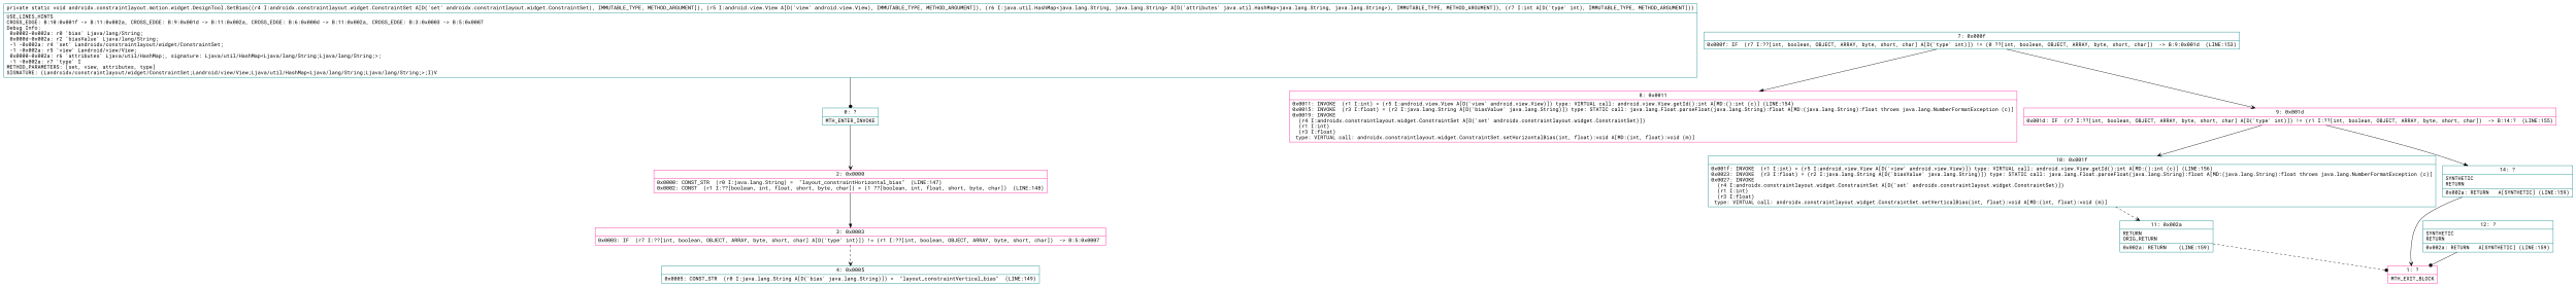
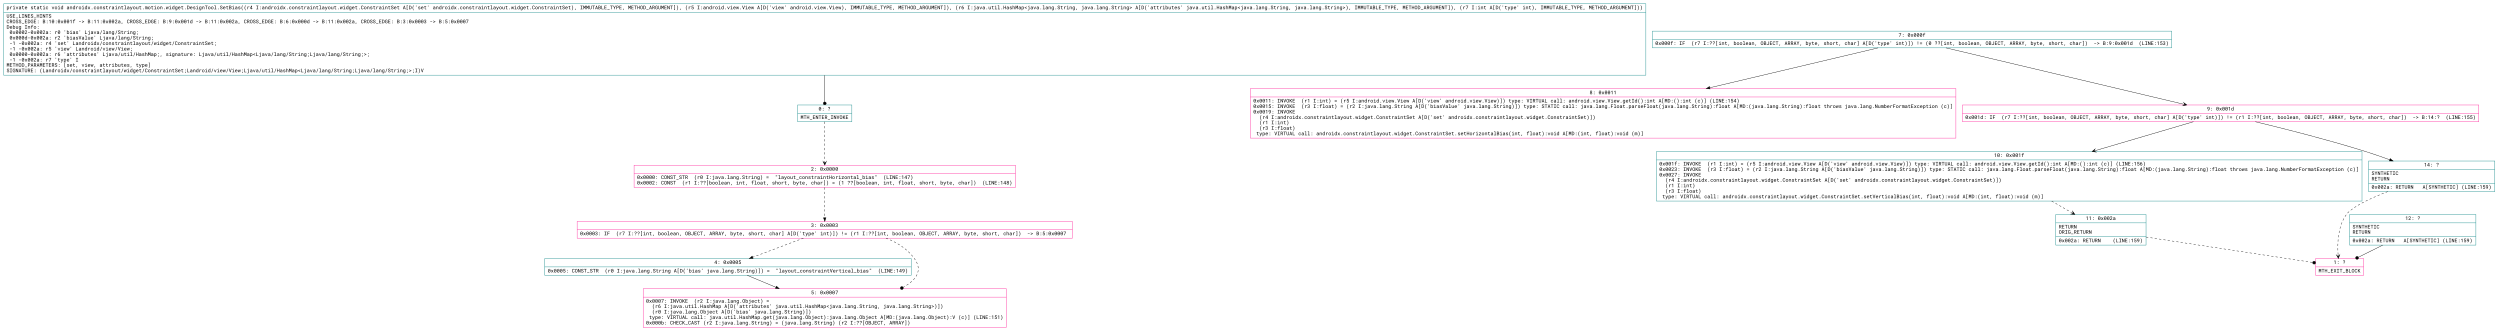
  digraph {
    fontname="Roboto Mono"
    node [color=teal fontname="Roboto Mono" shape=record]
    edge [arrowhead=vee fontname="Roboto Mono" style=solid]
    n1 [label="{0\:\ ?|MTH_ENTER_INVOKE\l}"]
    n2 [color=deeppink label="{2\:\ 0x0000|0x0000: CONST_STR  (r0 I:java.lang.String) =  \"layout_constraintHorizontal_bias\"  (LINE:147)\l0x0002: CONST  (r1 I:??[boolean, int, float, short, byte, char]) = (1 ??[boolean, int, float, short, byte, char])  (LINE:148)\l}"]
    n3 [color=deeppink label="{3\:\ 0x0003|0x0003: IF  (r7 I:??[int, boolean, OBJECT, ARRAY, byte, short, char] A[D('type' int)]) != (r1 I:??[int, boolean, OBJECT, ARRAY, byte, short, char])  \-\> B:5:0x0007 \l}"]
    n4 [label="{4\:\ 0x0005|0x0005: CONST_STR  (r0 I:java.lang.String A[D('bias' java.lang.String)]) =  \"layout_constraintVertical_bias\"  (LINE:149)\l}"]
+   n5 [color=deeppink label="{5\:\ 0x0007|0x0007: INVOKE  (r2 I:java.lang.Object) = \l  (r6 I:java.util.HashMap A[D('attributes' java.util.HashMap\<java.lang.String, java.lang.String\>)])\l  (r0 I:java.lang.Object A[D('bias' java.lang.String)])\l type: VIRTUAL call: java.util.HashMap.get(java.lang.Object):java.lang.Object A[MD:(java.lang.Object):V (c)] (LINE:151)\l0x000b: CHECK_CAST (r2 I:java.lang.String) = (java.lang.String) (r2 I:??[OBJECT, ARRAY]) \l}"]
    n6 [label="{7\:\ 0x000f|0x000f: IF  (r7 I:??[int, boolean, OBJECT, ARRAY, byte, short, char] A[D('type' int)]) != (0 ??[int, boolean, OBJECT, ARRAY, byte, short, char])  \-\> B:9:0x001d  (LINE:153)\l}"]
    n7 [color=deeppink label="{8\:\ 0x0011|0x0011: INVOKE  (r1 I:int) = (r5 I:android.view.View A[D('view' android.view.View)]) type: VIRTUAL call: android.view.View.getId():int A[MD:():int (c)] (LINE:154)\l0x0015: INVOKE  (r3 I:float) = (r2 I:java.lang.String A[D('biasValue' java.lang.String)]) type: STATIC call: java.lang.Float.parseFloat(java.lang.String):float A[MD:(java.lang.String):float throws java.lang.NumberFormatException (c)]\l0x0019: INVOKE  \l  (r4 I:androidx.constraintlayout.widget.ConstraintSet A[D('set' androidx.constraintlayout.widget.ConstraintSet)])\l  (r1 I:int)\l  (r3 I:float)\l type: VIRTUAL call: androidx.constraintlayout.widget.ConstraintSet.setHorizontalBias(int, float):void A[MD:(int, float):void (m)]\l}"]
    n8 [color=deeppink label="{9\:\ 0x001d|0x001d: IF  (r7 I:??[int, boolean, OBJECT, ARRAY, byte, short, char] A[D('type' int)]) != (r1 I:??[int, boolean, OBJECT, ARRAY, byte, short, char])  \-\> B:14:?  (LINE:155)\l}"]
    n9 [label="{12\:\ ?|SYNTHETIC\lRETURN\l|0x002a: RETURN   A[SYNTHETIC] (LINE:159)\l}"]
    n10 [color=deeppink label="{1\:\ ?|MTH_EXIT_BLOCK\l}"]
    n11 [label="{10\:\ 0x001f|0x001f: INVOKE  (r1 I:int) = (r5 I:android.view.View A[D('view' android.view.View)]) type: VIRTUAL call: android.view.View.getId():int A[MD:():int (c)] (LINE:156)\l0x0023: INVOKE  (r3 I:float) = (r2 I:java.lang.String A[D('biasValue' java.lang.String)]) type: STATIC call: java.lang.Float.parseFloat(java.lang.String):float A[MD:(java.lang.String):float throws java.lang.NumberFormatException (c)]\l0x0027: INVOKE  \l  (r4 I:androidx.constraintlayout.widget.ConstraintSet A[D('set' androidx.constraintlayout.widget.ConstraintSet)])\l  (r1 I:int)\l  (r3 I:float)\l type: VIRTUAL call: androidx.constraintlayout.widget.ConstraintSet.setVerticalBias(int, float):void A[MD:(int, float):void (m)]\l}"]
    n12 [label="{14\:\ ?|SYNTHETIC\lRETURN\l|0x002a: RETURN   A[SYNTHETIC] (LINE:159)\l}"]
    n13 [label="{11\:\ 0x002a|RETURN\lORIG_RETURN\l|0x002a: RETURN    (LINE:159)\l}"]
    n14 [label="{private static void androidx.constraintlayout.motion.widget.DesignTool.SetBias((r4 I:androidx.constraintlayout.widget.ConstraintSet A[D('set' androidx.constraintlayout.widget.ConstraintSet), IMMUTABLE_TYPE, METHOD_ARGUMENT]), (r5 I:android.view.View A[D('view' android.view.View), IMMUTABLE_TYPE, METHOD_ARGUMENT]), (r6 I:java.util.HashMap\<java.lang.String, java.lang.String\> A[D('attributes' java.util.HashMap\<java.lang.String, java.lang.String\>), IMMUTABLE_TYPE, METHOD_ARGUMENT]), (r7 I:int A[D('type' int), IMMUTABLE_TYPE, METHOD_ARGUMENT]))  | USE_LINES_HINTS\lCROSS_EDGE: B:10:0x001f \-\> B:11:0x002a, CROSS_EDGE: B:9:0x001d \-\> B:11:0x002a, CROSS_EDGE: B:6:0x000d \-\> B:11:0x002a, CROSS_EDGE: B:3:0x0003 \-\> B:5:0x0007\lDebug Info:\l  0x0002\-0x002a: r0 'bias' Ljava\/lang\/String;\l  0x000d\-0x002a: r2 'biasValue' Ljava\/lang\/String;\l  \-1 \-0x002a: r4 'set' Landroidx\/constraintlayout\/widget\/ConstraintSet;\l  \-1 \-0x002a: r5 'view' Landroid\/view\/View;\l  0x0000\-0x002a: r6 'attributes' Ljava\/util\/HashMap;, signature: Ljava\/util\/HashMap\<Ljava\/lang\/String;Ljava\/lang\/String;\>;\l  \-1 \-0x002a: r7 'type' I\lMETHOD_PARAMETERS: [set, view, attributes, type]\lSIGNATURE: (Landroidx\/constraintlayout\/widget\/ConstraintSet;Landroid\/view\/View;Ljava\/util\/HashMap\<Ljava\/lang\/String;Ljava\/lang\/String;\>;I)V\l}"]
-   n1 -> n2
-   n2 -> n3 [arrowhead=normal]
-   n3 -> n4 [style=dashed]
+   n1 -> n2 [style=dashed]
+   n2 -> n3 [arrowhead=normal style=dashed]
+   n3 -> n4 [arrowhead=normal style=dashed]
+   n3 -> n5 [arrowhead=dot style=dashed]
+   n4 -> n5 [arrowhead=normal]
    n6 -> n7 [arrowhead=normal]
    n6 -> n8
    n8 -> n11
    n8 -> n12 [arrowhead=normal]
    n9 -> n10 [arrowhead=dot]
    n11 -> n13 [style=dashed]
-   n12 -> n10
+   n12 -> n10 [style=dashed]
    n13 -> n10 [arrowhead=dot style=dashed]
    n14 -> n1 [arrowhead=dot]
  }
